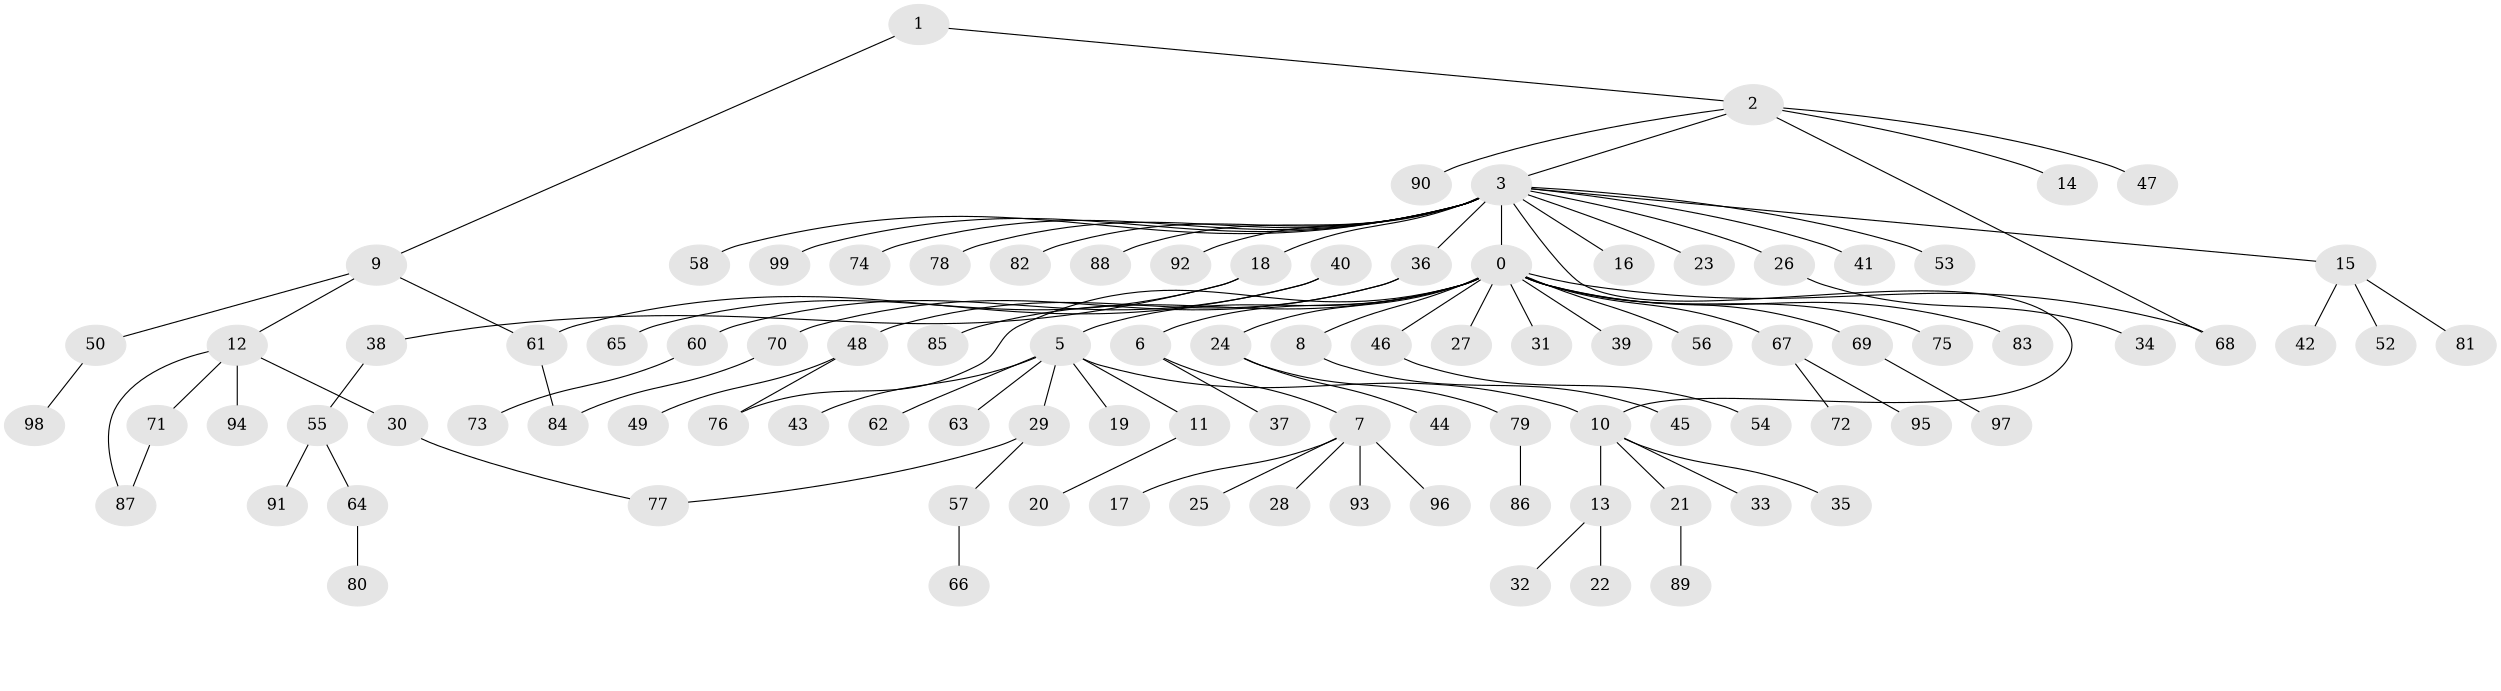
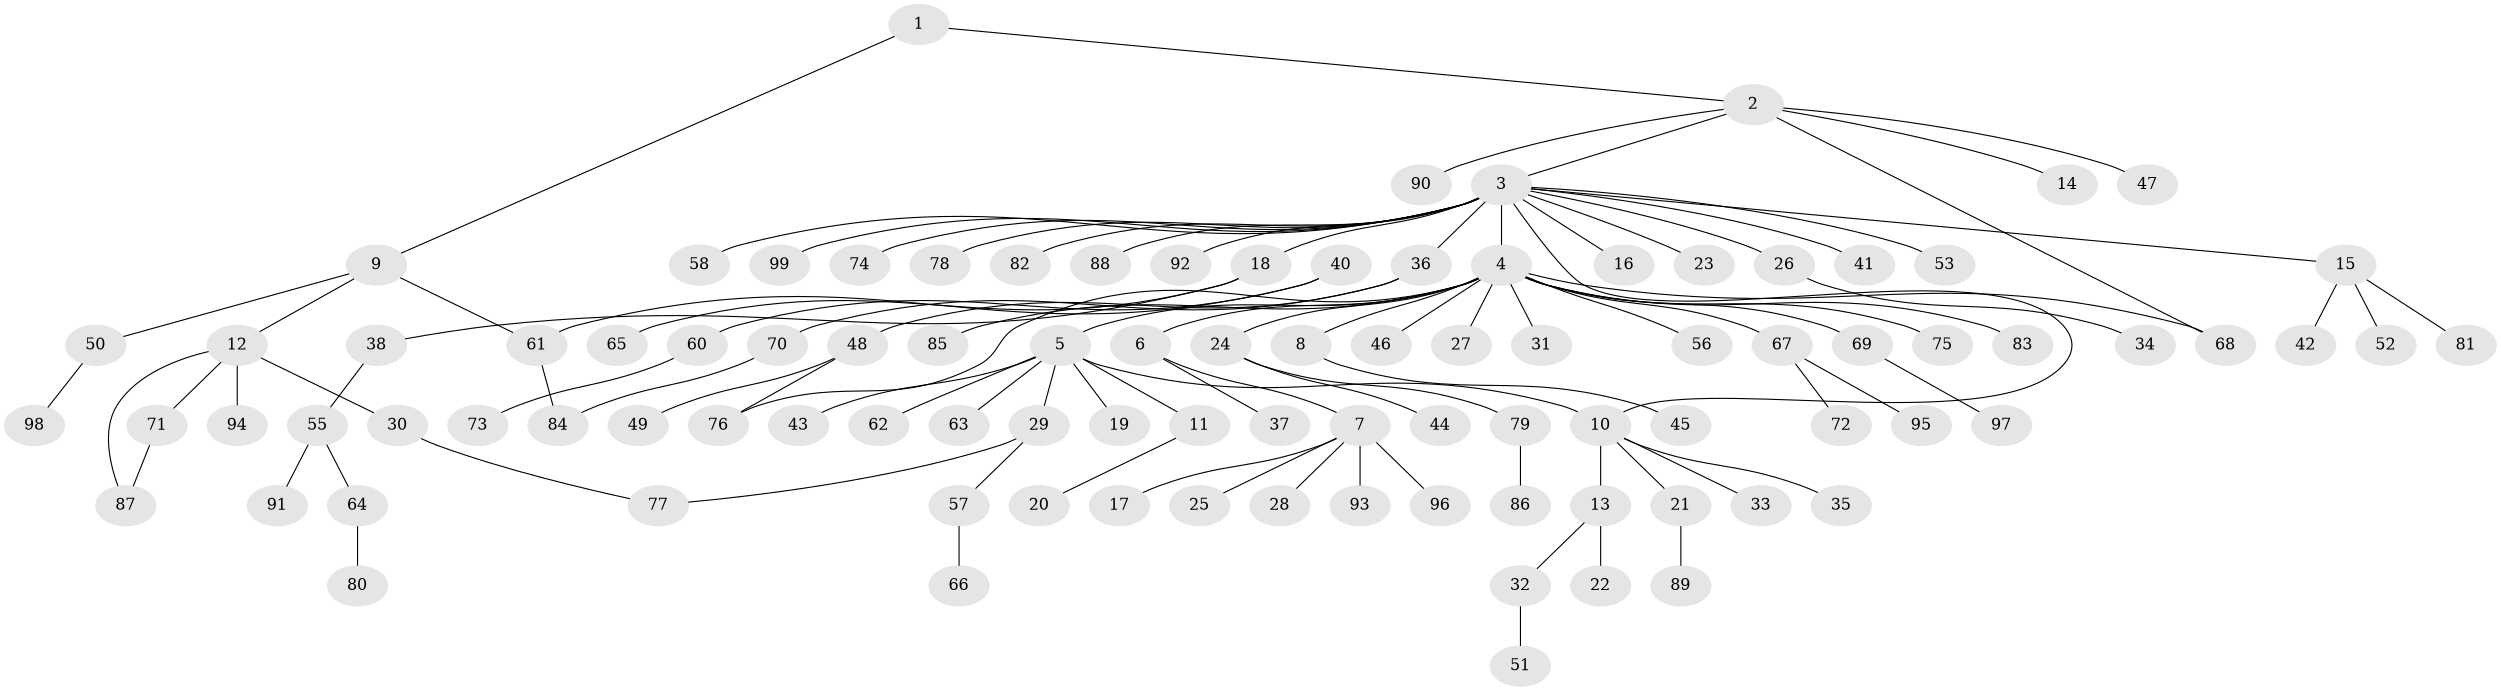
  graph {
    node [color=gray90 style=filled]
    1
    2
    9
    3
    14
    47
    68
    90
    12
    50
    61
-   4 [label=0]
+   4
    10
    15
    16
    18
    23
    26
    36
    41
    53
    58
    n23 [label=99]
    74
    78
    82
    88
    92
    5
    6
    8
    24
    27
    31
-   39
    46
    56
    67
    69
    75
    76
    83
    85
    13
    21
    33
    35
    42
    52
    81
    38
    65
    34
    48
    70
    11
    19
    29
    43
    62
    63
    7
    37
    45
    44
    79
-   54
    72
    95
    97
    20
    57
    77
    17
    25
    28
    93
    96
    30
    71
    94
    87
    98
    84
    22
    32
    89
    40
    60
+   51
    55
    86
    66
    49
    64
    91
    73
    80
    1 -- 2
    1 -- 9
    2 -- 3
    2 -- 14
    2 -- 47
    2 -- 68
    2 -- 90
    9 -- 12
    9 -- 50
    9 -- 61
    3 -- 4
    3 -- 10
    3 -- 15
    3 -- 16
    3 -- 18
    3 -- 23
    3 -- 26
    3 -- 36
    3 -- 41
    3 -- 53
    3 -- 58
    3 -- n23
    3 -- 74
    3 -- 78
    3 -- 82
    3 -- 88
    3 -- 92
    12 -- 30
    12 -- 71
    12 -- 94
    12 -- 87
    50 -- 98
    61 -- 84
    4 -- 68
    4 -- 5
    4 -- 6
    4 -- 8
    4 -- 24
    4 -- 27
    4 -- 31
-   4 -- 39
    4 -- 46
    4 -- 56
    4 -- 67
    4 -- 69
    4 -- 75
    4 -- 76
    4 -- 83
    4 -- 85
    10 -- 13
    10 -- 21
    10 -- 33
    10 -- 35
    15 -- 42
    15 -- 52
    15 -- 81
    18 -- 38
    18 -- 65
    26 -- 34
    36 -- 48
    36 -- 70
    5 -- 10
    5 -- 11
    5 -- 19
    5 -- 29
    5 -- 43
    5 -- 62
    5 -- 63
    6 -- 7
    6 -- 37
    8 -- 45
    24 -- 44
    24 -- 79
-   46 -- 54
    67 -- 72
    67 -- 95
    69 -- 97
    13 -- 22
    13 -- 32
    21 -- 89
    38 -- 55
    48 -- 76
    48 -- 49
    70 -- 84
    11 -- 20
    29 -- 57
    29 -- 77
    7 -- 17
    7 -- 25
    7 -- 28
    7 -- 93
    7 -- 96
    79 -- 86
    57 -- 66
    30 -- 77
    71 -- 87
+   32 -- 51
    40 -- 61
    40 -- 60
    60 -- 73
    55 -- 64
    55 -- 91
    64 -- 80
  }
